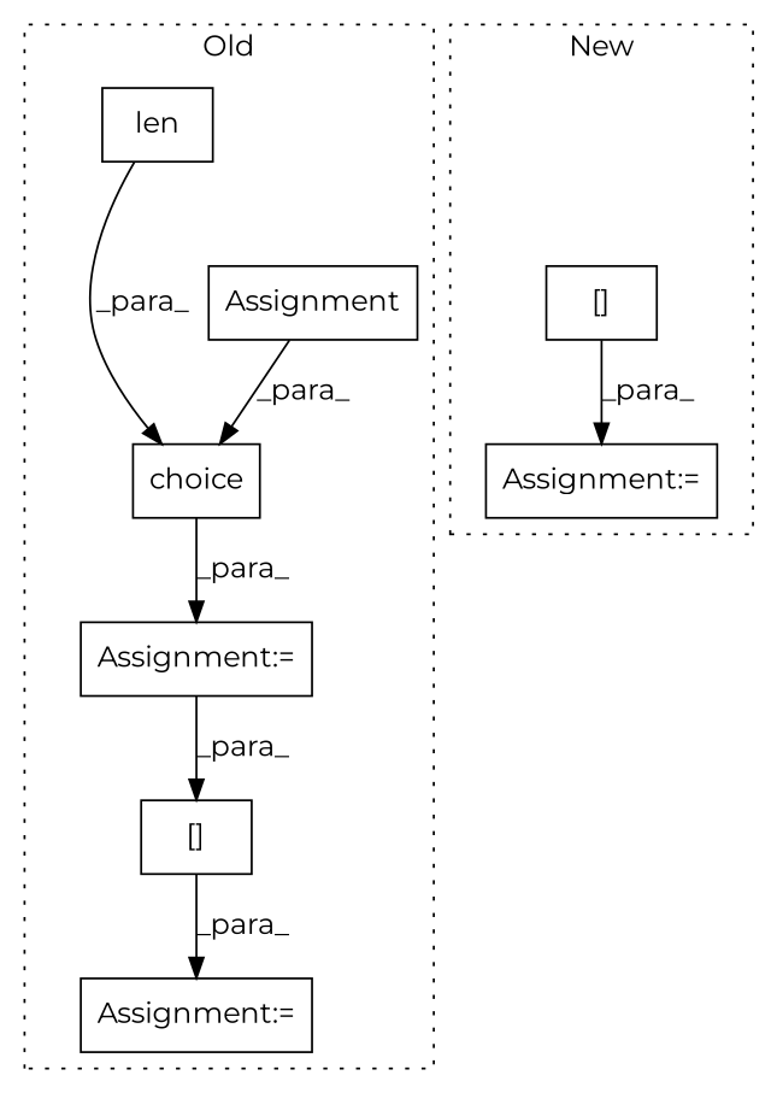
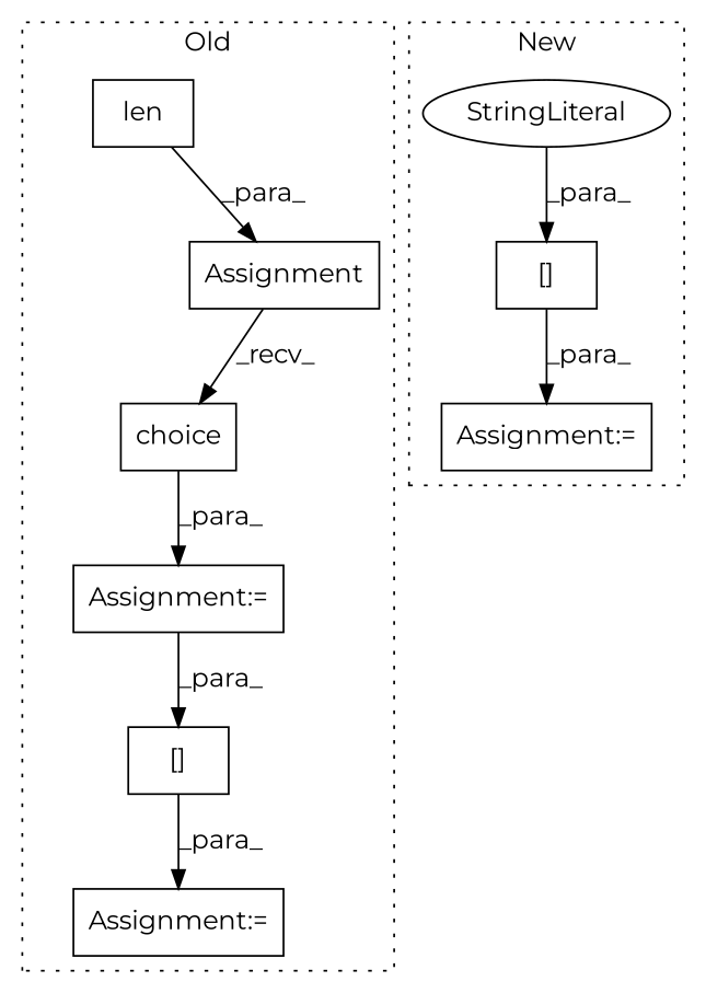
  digraph {
    fontname=Montserrat
    node [a=7 fontname=Montserrat l=1 shape=box]
    edge [fontname=Montserrat]
    n1 [a=32 l="7,1" label=choice s="9002,9053"]
    n2 [label="Assignment:=" s=9061]
    n3 [a=22 l=12 label=Assignment s=8989]
    n4 [label="Assignment:=" s=8988]
    n5 [a=32 l="4,1" label=len s="8968,8973"]
    n6 [a=2 l="2,1" label="[]" s="9062,9071"]
    n7 [a=2 l="13,1" label="[]" s="8914,8948"]
    n8 [label="Assignment:=" s=8913]
+   n9 [a=45 l=21 label=StringLiteral s=8927 shape=ellipse]
    subgraph cluster_1 {
      label=Old
      style=dotted
      n1
      n2
      n3
      n4
      n5
      n6
    }
    subgraph cluster_2 {
      label=New
      style=dotted
      n7
      n8
+     n9
    }
    n1 -> n4 [label=_para_]
-   n3 -> n1 [label=_para_]
+   n3 -> n1 [label=_recv_]
    n4 -> n6 [label=_para_]
-   n5 -> n1 [label=_para_]
+   n5 -> n3 [label=_para_]
    n6 -> n2 [label=_para_]
    n7 -> n8 [label=_para_]
+   n9 -> n7 [label=_para_]
  }
